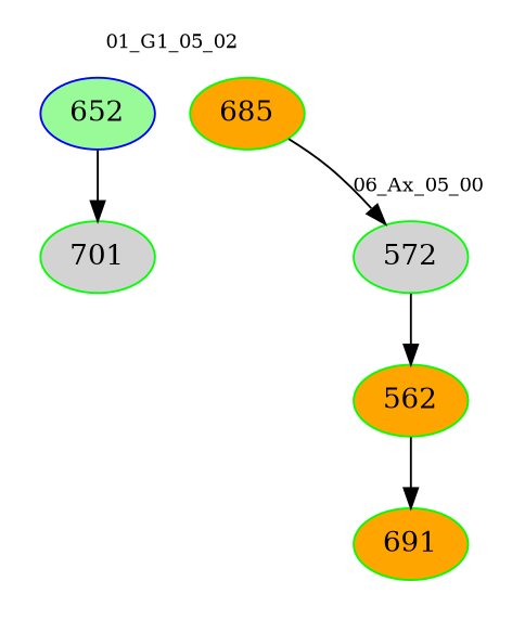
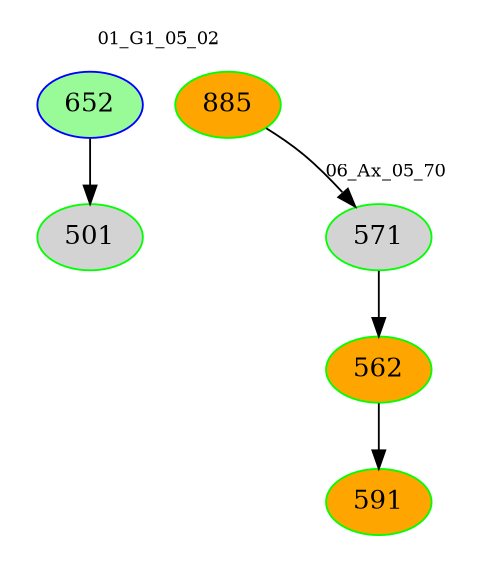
  digraph {
    node [color=green fillcolor=orange style=filled]
    edge [color=black]
-   n1 [fillcolor=lightgrey label=572]
+   n1 [fillcolor=lightgrey label=571]
    n2 [label=562]
-   n3 [label=691]
-   n4 [label=685]
+   n3 [label=591]
+   n4 [label=885]
    n5 [color=blue fillcolor=palegreen label=652]
-   n6 [fillcolor=lightgrey label=701]
+   n6 [fillcolor=lightgrey label=501]
    subgraph cluster_1 {
      color=white
      fontsize=10
-     label="06_Ax_05_00"
+     label="06_Ax_05_70"
      n1
      n2
      n3
    }
    subgraph cluster_2 {
      color=white
      fontsize=10
      label="01_G1_05_02"
      n4
      n5
      n6
    }
    n1 -> n2
    n2 -> n3
    n4 -> n1
    n5 -> n6
  }
